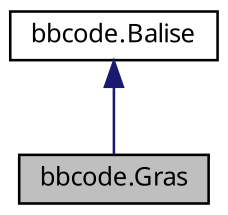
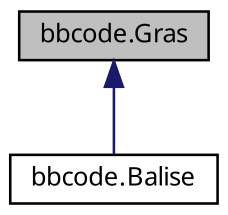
  digraph {
    fontname="Noto Sans"
    node [color=black fontname="Noto Sans" fontsize=10 shape=record style=filled]
    n1 [fillcolor=grey75 fontcolor=black height=0.2 label="bbcode.Gras" width=0.4]
    n2 [fillcolor=white height=0.2 label="bbcode.Balise" width=0.4]
-   n2 -> n1 [color=midnightblue dir=back fontname="Noto Sans" fontsize=10 labelfontname=Helvetica labelfontsize=10 style=solid]
+   n1 -> n2 [color=midnightblue dir=back fontname="Noto Sans" fontsize=10 labelfontname=Helvetica labelfontsize=10 style=solid]
  }
